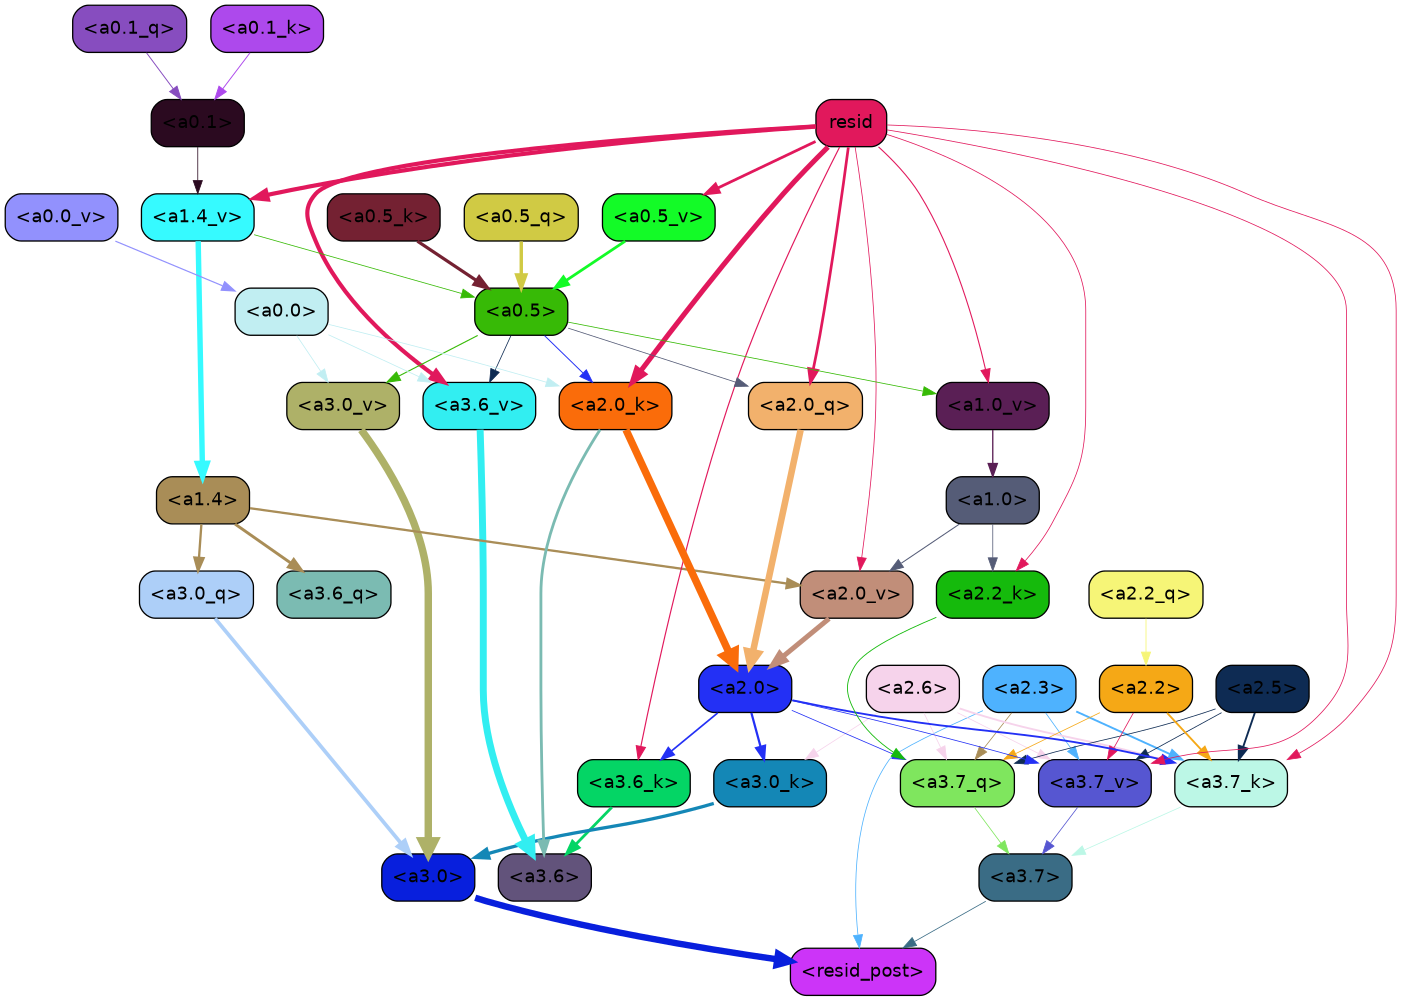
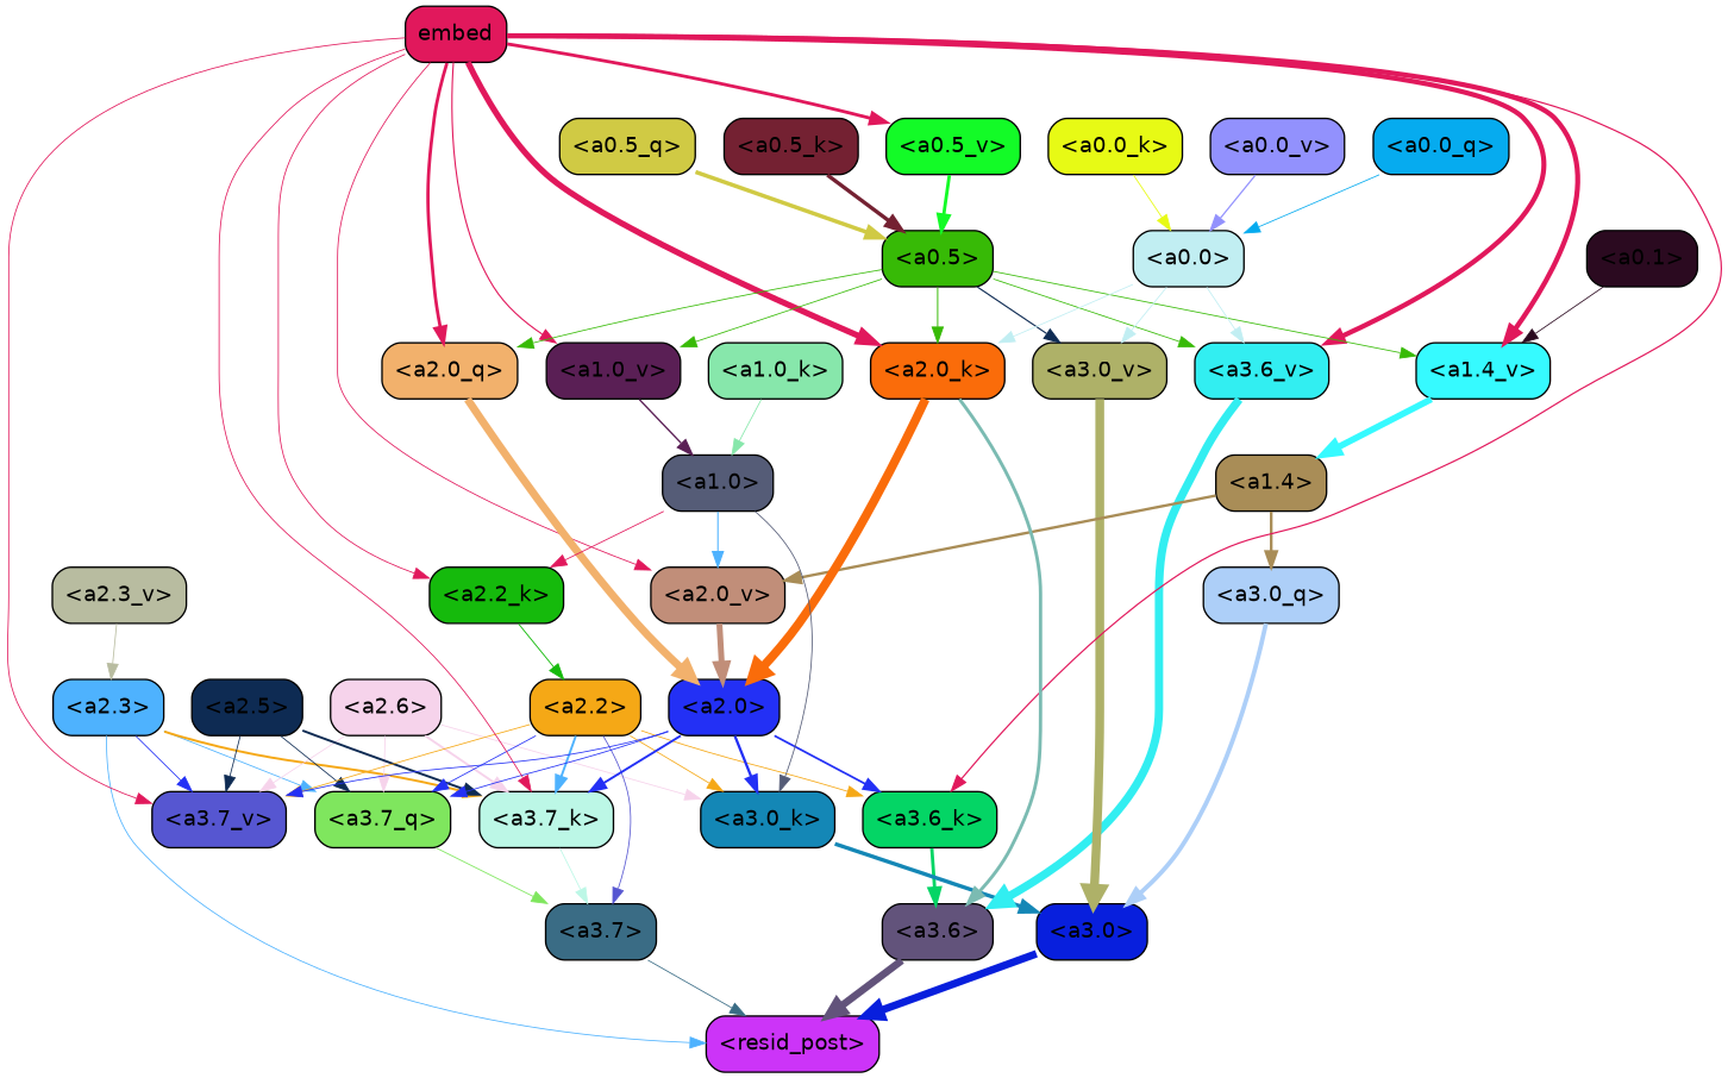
  strict digraph {
    splines=true
    node [color=black fontname=Helvetica shape=box style="filled, rounded"]
    edge [color="#e1185c" penwidth=0.6]
    "<a3.7>" [fillcolor="#3a6c85"]
    "<resid_post>" [fillcolor="#cc34f8"]
    "<a3.6>" [fillcolor="#62537b"]
    "<a3.0>" [fillcolor="#081fdd"]
    "<a2.3>" [fillcolor="#4eb2fe"]
    "<a3.7_q>" [fillcolor="#7fe65e"]
    "<a3.7_k>" [fillcolor="#bcf7e6"]
    "<a3.7_v>" [fillcolor="#5656d1"]
-   "<a3.6_q>" [fillcolor="#7bbbb2"]
    "<a3.0_q>" [fillcolor="#adcff8"]
    "<a3.6_k>" [fillcolor="#04d565"]
    "<a3.0_k>" [fillcolor="#1487b6"]
    "<a3.6_v>" [fillcolor="#32eef1"]
    "<a3.0_v>" [fillcolor="#aeb168"]
    "<a2.6>" [fillcolor="#f6d3eb"]
    "<a2.5>" [fillcolor="#0e2b53"]
    "<a2.2>" [fillcolor="#f5a816"]
    "<a2.0>" [fillcolor="#2330f5"]
    "<a1.4>" [fillcolor="#a98d57"]
    "<a2.0_v>" [fillcolor="#c18e79"]
-   embed [fillcolor="#e1185c" label=resid]
+   embed [fillcolor="#e1185c"]
    "<a2.0_q>" [fillcolor="#f2b16c"]
    "<a2.2_k>" [fillcolor="#15ba0c"]
    "<a2.0_k>" [fillcolor="#fa6c0a"]
    "<a1.4_v>" [fillcolor="#36faff"]
    "<a1.0_v>" [fillcolor="#5a1f55"]
    "<a0.5_v>" [fillcolor="#13fb27"]
    "<a1.0>" [fillcolor="#555c77"]
    "<a0.5>" [fillcolor="#37ba06"]
    "<a0.0>" [fillcolor="#c1eef2"]
-   "<a2.2_q>" [fillcolor="#f6f577"]
+   "<a2.3_v>" [fillcolor="#b8bca0"]
+   "<a1.0_k>" [fillcolor="#87e7ab"]
    "<a0.1>" [fillcolor="#2b0a20"]
    "<a0.5_q>" [fillcolor="#d0ca44"]
-   "<a0.1_q>" [fillcolor="#874dbf"]
+   "<a0.0_q>" [fillcolor="#06abef"]
    "<a0.5_k>" [fillcolor="#742132"]
-   "<a0.1_k>" [fillcolor="#ad49ec"]
+   "<a0.0_k>" [fillcolor="#e7fa15"]
    "<a0.0_v>" [fillcolor="#9291fd"]
    "<a3.7>" -> "<resid_post>" [color="#3a6c85"]
+   "<a3.6>" -> "<resid_post>" [color="#62537b" penwidth=4.746312499046326]
    "<a3.0>" -> "<resid_post>" [color="#081fdd" penwidth=4.896343111991882]
    "<a2.3>" -> "<resid_post>" [color="#4eb2fe"]
-   "<a2.3>" -> "<a3.7_q>" [color="#a98d57"]
-   "<a2.3>" -> "<a3.7_k>" [color="#4eb2fe" penwidth=1.467104621231556]
-   "<a2.3>" -> "<a3.7_v>" [color="#4eb2fe"]
+   "<a2.3>" -> "<a3.7_q>" [color="#4eb2fe"]
+   "<a2.3>" -> "<a3.7_k>" [color="#f5a816" penwidth=1.467104621231556]
+   "<a2.3>" -> "<a3.7_v>" [color="#2330f5"]
    "<a3.7_q>" -> "<a3.7>" [color="#7fe65e"]
    "<a3.7_k>" -> "<a3.7>" [color="#bcf7e6"]
-   "<a3.7_v>" -> "<a3.7>" [color="#5656d1"]
+   "<a2.2>" -> "<a3.7>" [color="#5656d1"]
    "<a3.0_q>" -> "<a3.0>" [color="#adcff8" penwidth=2.870753765106201]
    "<a3.6_k>" -> "<a3.6>" [color="#04d565" penwidth=2.13908451795578]
    "<a3.0_k>" -> "<a3.0>" [color="#1487b6" penwidth=2.520303964614868]
    "<a3.6_v>" -> "<a3.6>" [color="#32eef1" penwidth=5.297133803367615]
    "<a3.0_v>" -> "<a3.0>" [color="#aeb168" penwidth=5.680712580680847]
    "<a2.6>" -> "<a3.7_q>" [color="#f6d3eb"]
    "<a2.6>" -> "<a3.7_k>" [color="#f6d3eb" penwidth=1.4453159049153328]
    "<a2.6>" -> "<a3.7_v>" [color="#f6d3eb"]
    "<a2.6>" -> "<a3.0_k>" [color="#f6d3eb"]
    "<a2.5>" -> "<a3.7_q>" [color="#0e2b53"]
    "<a2.5>" -> "<a3.7_k>" [color="#0e2b53" penwidth=1.4526091292500496]
    "<a2.5>" -> "<a3.7_v>" [color="#0e2b53"]
-   "<a2.2>" -> "<a3.7_q>" [color="#f5a816"]
-   "<a2.2>" -> "<a3.7_k>" [color="#f5a816" penwidth=1.4310357049107552]
-   "<a2.2>" -> "<a3.7_v>"
+   "<a2.2>" -> "<a3.7_q>" [color="#2330f5"]
+   "<a2.2>" -> "<a3.7_k>" [color="#4eb2fe" penwidth=1.4310357049107552]
+   "<a2.2>" -> "<a3.7_v>" [color="#f5a816"]
+   "<a2.2>" -> "<a3.6_k>" [color="#f5a816"]
+   "<a2.2>" -> "<a3.0_k>" [color="#f5a816"]
    "<a2.0>" -> "<a3.7_q>" [color="#2330f5"]
    "<a2.0>" -> "<a3.7_k>" [color="#2330f5" penwidth=1.4314699843525887]
    "<a2.0>" -> "<a3.7_v>" [color="#2330f5"]
    "<a2.0>" -> "<a3.6_k>" [color="#2330f5" penwidth=1.2950235605239868]
    "<a2.0>" -> "<a3.0_k>" [color="#2330f5" penwidth=1.712992787361145]
-   "<a1.4>" -> "<a3.6_q>" [color="#a98d57" penwidth=2.242796540260315]
    "<a1.4>" -> "<a3.0_q>" [color="#a98d57" penwidth=1.7808996737003326]
    "<a1.4>" -> "<a2.0_v>" [color="#a98d57" penwidth=1.7603429555892944]
    "<a2.0_v>" -> "<a2.0>" [color="#c18e79" penwidth=3.8170836865901947]
    embed -> "<a3.7_k>"
    embed -> "<a3.7_v>"
    embed -> "<a3.6_k>" [penwidth=0.891706109046936]
    embed -> "<a3.6_v>" [penwidth=3.1766927242279053]
    embed -> "<a2.0_v>"
    embed -> "<a2.0_q>" [penwidth=2.0810389518737793]
    embed -> "<a2.2_k>"
    embed -> "<a2.0_k>" [penwidth=3.8915770053863525]
    embed -> "<a1.4_v>" [penwidth=3.201367974281311]
    embed -> "<a1.0_v>" [penwidth=0.8298318386077881]
    embed -> "<a0.5_v>" [penwidth=2.125113606452942]
    "<a2.0_q>" -> "<a2.0>" [color="#f2b16c" penwidth=5.017253503203392]
-   "<a2.2_k>" -> "<a3.7_q>" [color="#15ba0c" penwidth=0.6690489649772644]
+   "<a2.2_k>" -> "<a2.2>" [color="#15ba0c" penwidth=0.6690489649772644]
    "<a2.0_k>" -> "<a3.6>" [color="#7bbbb2" penwidth=2.160832464694977]
    "<a2.0_k>" -> "<a2.0>" [color="#fa6c0a" penwidth=5.656688302755356]
    "<a1.4_v>" -> "<a1.4>" [color="#36faff" penwidth=4.140247106552124]
    "<a1.0_v>" -> "<a1.0>" [color="#5a1f55" penwidth=1.020309567451477]
    "<a0.5_v>" -> "<a0.5>" [color="#13fb27" penwidth=2.1396186351776123]
-   "<a1.0>" -> "<a2.0_v>" [color="#555c77" penwidth=0.7897878289222717]
-   "<a1.0>" -> "<a2.2_k>" [color="#555c77"]
-   "<a0.5>" -> "<a3.6_v>" [color="#0e2b53"]
-   "<a0.5>" -> "<a3.0_v>" [color="#37ba06" penwidth=0.8493617177009583]
-   "<a0.5>" -> "<a2.0_q>" [color="#555c77"]
-   "<a0.5>" -> "<a2.0_k>" [color="#2330f5" penwidth=0.7482255101203918]
-   "<a1.4_v>" -> "<a0.5>" [color="#37ba06"]
+   "<a1.0>" -> "<a3.0_k>" [color="#555c77"]
+   "<a1.0>" -> "<a2.0_v>" [color="#4eb2fe" penwidth=0.7897878289222717]
+   "<a1.0>" -> "<a2.2_k>"
+   "<a0.5>" -> "<a3.6_v>" [color="#37ba06"]
+   "<a0.5>" -> "<a3.0_v>" [color="#0e2b53" penwidth=0.8493617177009583]
+   "<a0.5>" -> "<a2.0_q>" [color="#37ba06"]
+   "<a0.5>" -> "<a2.0_k>" [color="#37ba06" penwidth=0.7482255101203918]
+   "<a0.5>" -> "<a1.4_v>" [color="#37ba06"]
    "<a0.5>" -> "<a1.0_v>" [color="#37ba06"]
    "<a0.0>" -> "<a3.6_v>" [color="#c1eef2"]
    "<a0.0>" -> "<a3.0_v>" [color="#c1eef2"]
    "<a0.0>" -> "<a2.0_k>" [color="#c1eef2"]
-   "<a2.2_q>" -> "<a2.2>" [color="#f6f577" penwidth=0.6449352353811264]
+   "<a2.3_v>" -> "<a2.3>" [color="#b8bca0"]
+   "<a1.0_k>" -> "<a1.0>" [color="#87e7ab"]
    "<a0.1>" -> "<a1.4_v>" [color="#2b0a20"]
    "<a0.5_q>" -> "<a0.5>" [color="#d0ca44" penwidth=2.6191927194595337]
-   "<a0.1_q>" -> "<a0.1>" [color="#874dbf" penwidth=0.7419459819793701]
+   "<a0.0_q>" -> "<a0.0>" [color="#06abef"]
    "<a0.5_k>" -> "<a0.5>" [color="#742132" penwidth=2.463372588157654]
-   "<a0.1_k>" -> "<a0.1>" [color="#ad49ec" penwidth=0.7361900806427002]
+   "<a0.0_k>" -> "<a0.0>" [color="#e7fa15" penwidth=0.6284329891204834]
    "<a0.0_v>" -> "<a0.0>" [color="#9291fd" penwidth=0.9198480844497681]
  }
